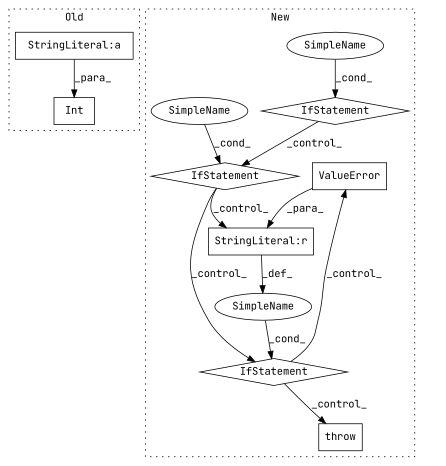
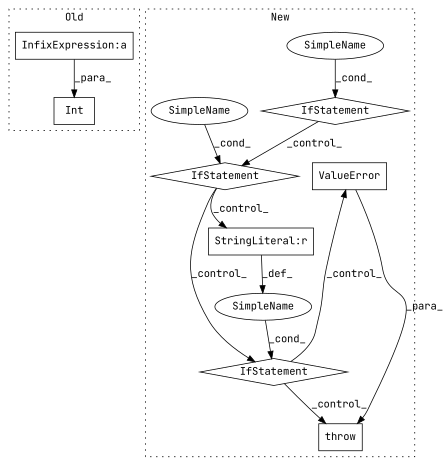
  digraph {
    fontname="JetBrains Mono"
    node [a=25 fontname="JetBrains Mono" shape=box]
    edge [fontname="JetBrains Mono"]
    n1 [a=32 l="4,1" label=Int s="712,762"]
-   n2 [a=27 l=3 label="StringLiteral:a" s=745]
+   n2 [a=27 l=3 label="InfixExpression:a" s=745]
    n3 [a=32 l="11,1" label=ValueError s="1088,1165"]
    n4 [a=53 l=6 label=throw s=1082]
    n5 [l="4,2" label=IfStatement s="997,1072" shape=diamond]
    n6 [a=42 label=SimpleName shape=ellipse]
    n7 [a=27 l=3 label="StringLiteral:r" s=1037]
    n8 [l="8,2" label=IfStatement s="621,695" shape=diamond]
    n9 [a=42 label=SimpleName shape=ellipse]
    n10 [l="4,2" label=IfStatement s="851,885" shape=diamond]
    n11 [a=42 label=SimpleName shape=ellipse]
    subgraph cluster_1 {
      label=Old
      style=dotted
      n1
      n2
    }
    subgraph cluster_2 {
      label=New
      style=dotted
      n3
      n4
      n5
      n6
      n7
      n8
      n9
      n10
      n11
    }
    n2 -> n1 [label=_para_]
-   n3 -> n7 [label=_para_]
+   n3 -> n4 [label=_para_]
    n5 -> n3 [label=_control_]
    n5 -> n4 [label=_control_]
    n6 -> n5 [label=_cond_]
    n7 -> n6 [label=_def_]
    n8 -> n10 [label=_control_]
    n9 -> n8 [label=_cond_]
    n10 -> n5 [label=_control_]
    n10 -> n7 [label=_control_]
    n11 -> n10 [label=_cond_]
  }
